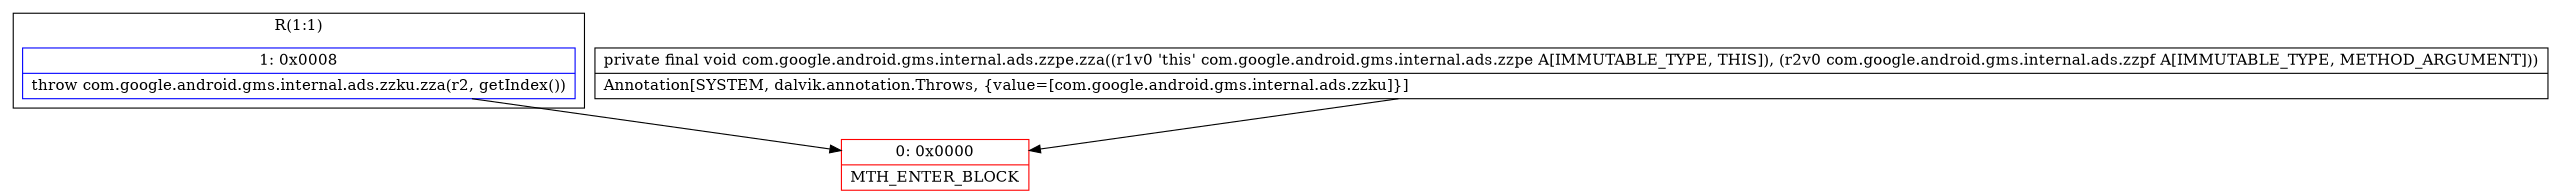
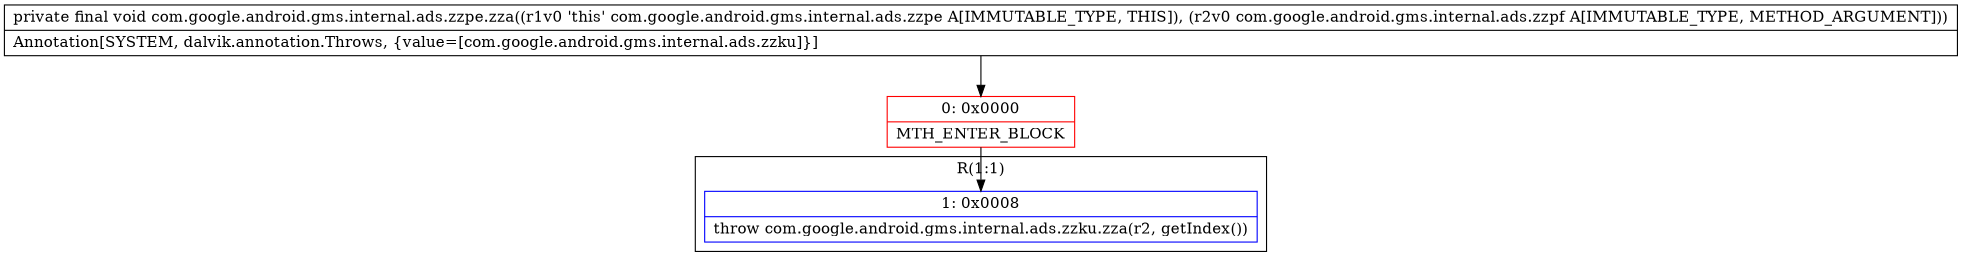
  digraph {
    node [shape=record]
    n1 [color=blue label="{1\:\ 0x0008|throw com.google.android.gms.internal.ads.zzku.zza(r2, getIndex())\l}"]
    n2 [color=red label="{0\:\ 0x0000|MTH_ENTER_BLOCK\l}"]
    n3 [label="{private final void com.google.android.gms.internal.ads.zzpe.zza((r1v0 'this' com.google.android.gms.internal.ads.zzpe A[IMMUTABLE_TYPE, THIS]), (r2v0 com.google.android.gms.internal.ads.zzpf A[IMMUTABLE_TYPE, METHOD_ARGUMENT]))  | Annotation[SYSTEM, dalvik.annotation.Throws, \{value=[com.google.android.gms.internal.ads.zzku]\}]\l}"]
    subgraph cluster_1 {
      label="R(1:1)"
      n1
    }
-   n1 -> n2
+   n2 -> n1
    n3 -> n2
  }
